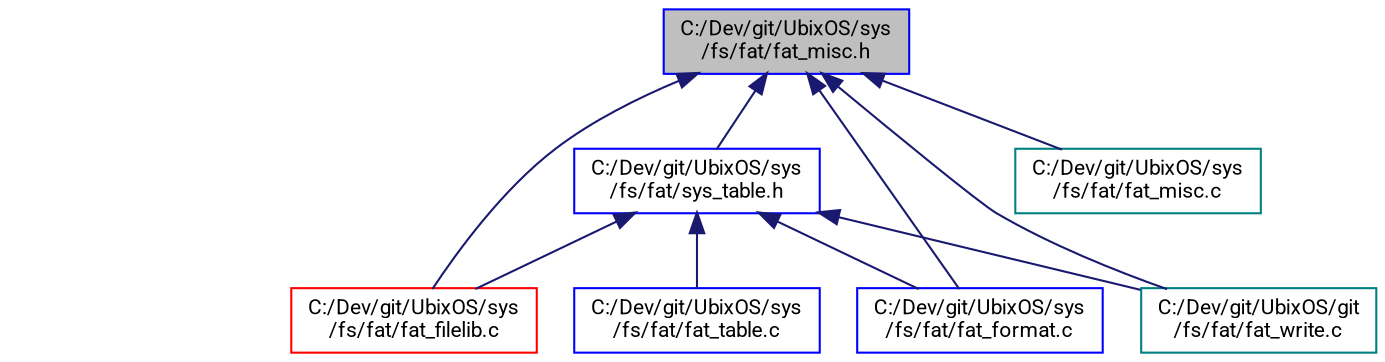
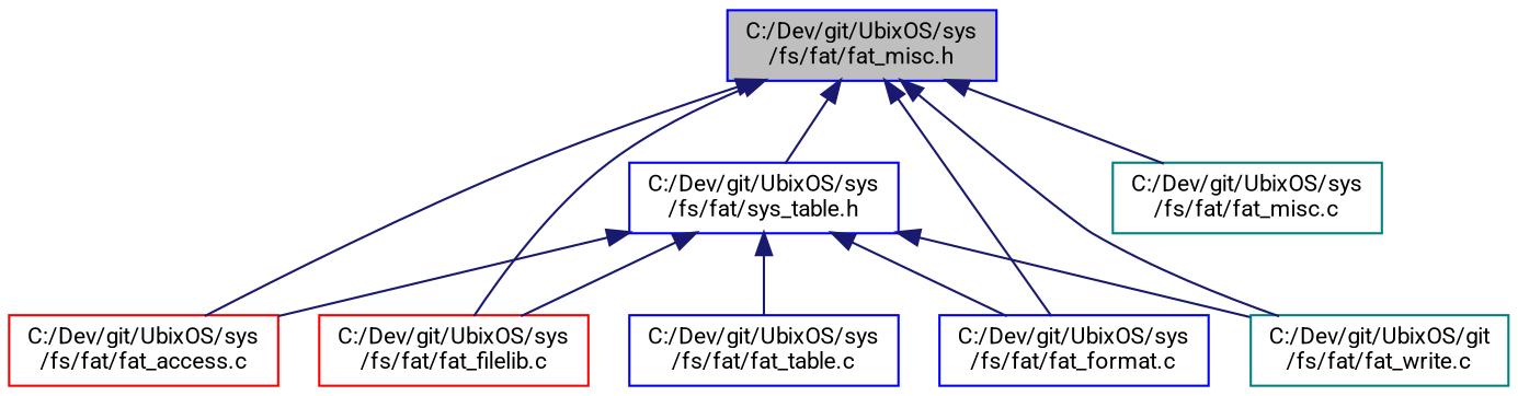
  digraph {
    fontname=Roboto
    node [color=blue fillcolor=white fontname=Roboto fontsize=10 shape=record style=filled]
    edge [color=midnightblue dir=back fontname=Roboto fontsize=10 labelfontname=Helvetica labelfontsize=10 style=solid]
    n1 [fillcolor=grey75 fontcolor=black height=0.2 label="C:/Dev/git/UbixOS/sys\l/fs/fat/fat_misc.h" width=0.4]
    n2 [height=0.2 label="C:/Dev/git/UbixOS/sys\l/fs/fat/sys_table.h" width=0.4]
+   n3 [color=red height=0.2 label="C:/Dev/git/UbixOS/sys\l/fs/fat/fat_access.c" width=0.4]
    n4 [color=red height=0.2 label="C:/Dev/git/UbixOS/sys\l/fs/fat/fat_filelib.c" width=0.4]
    n5 [height=0.2 label="C:/Dev/git/UbixOS/sys\l/fs/fat/fat_format.c" width=0.4]
    n6 [color=teal height=0.2 label="C:/Dev/git/UbixOS/git\l/fs/fat/fat_write.c" width=0.4]
    n7 [color=teal height=0.2 label="C:/Dev/git/UbixOS/sys\l/fs/fat/fat_misc.c" width=0.4]
    n8 [height=0.2 label="C:/Dev/git/UbixOS/sys\l/fs/fat/fat_table.c" width=0.4]
    n1 -> n2
+   n1 -> n3
    n1 -> n4
    n1 -> n5
    n1 -> n6
    n1 -> n7
+   n2 -> n3
    n2 -> n4
    n2 -> n5
    n2 -> n6
    n2 -> n8
  }
